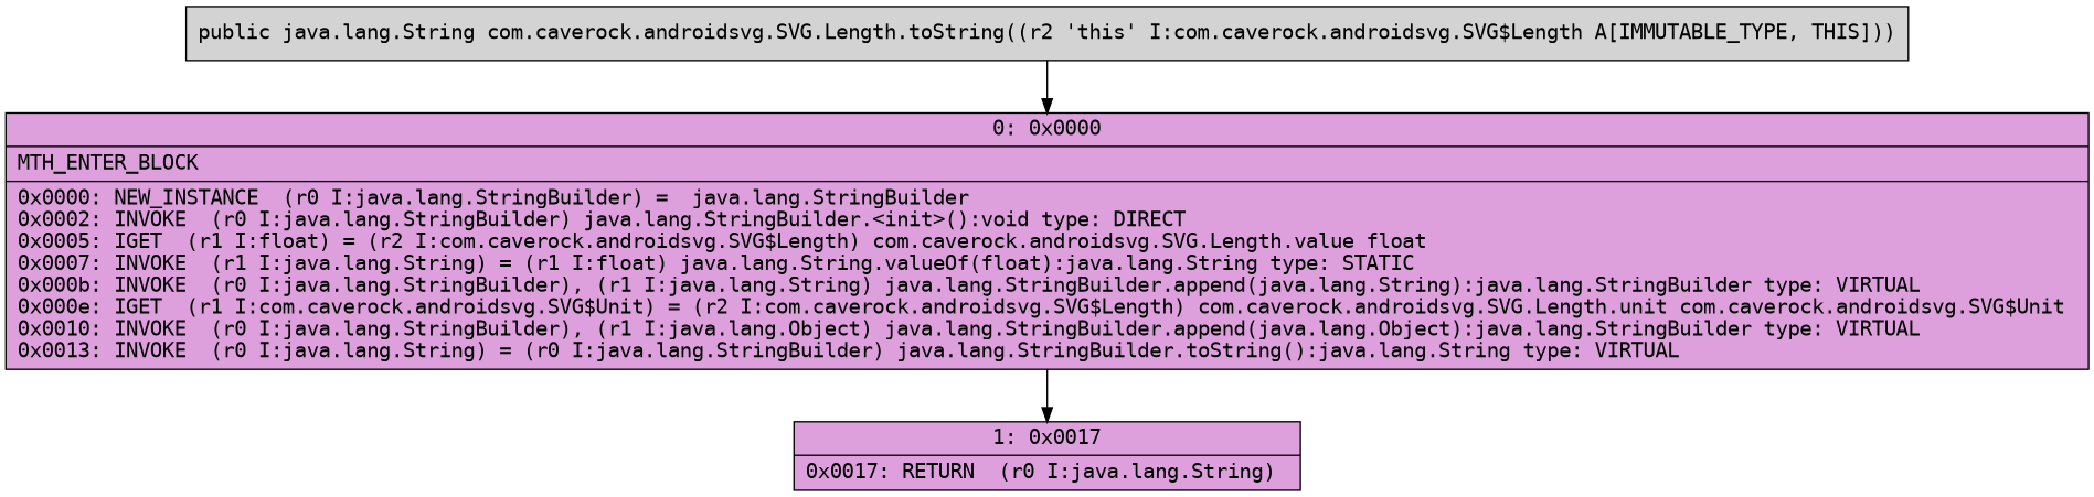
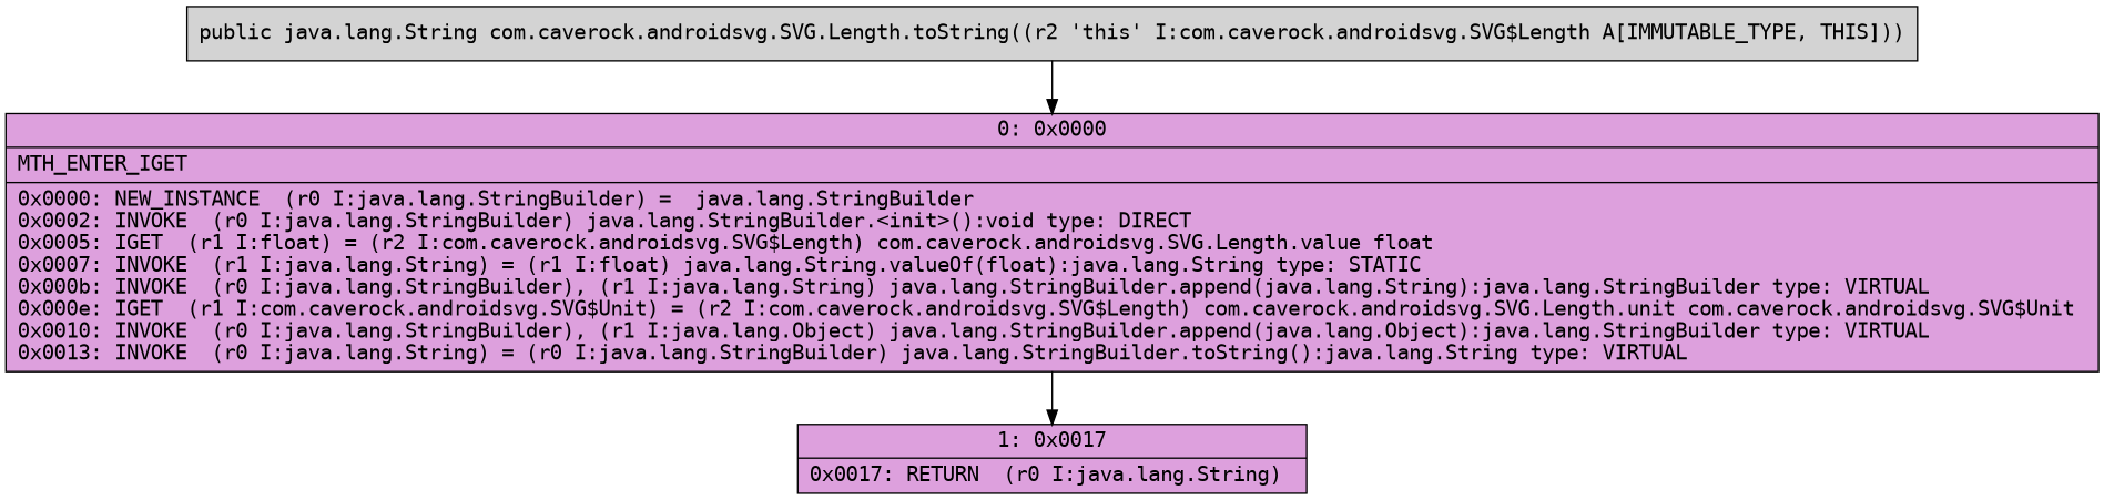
  digraph {
    fontname="DejaVu Sans Mono"
    node [shape=record style=filled fillcolor=plum fontname="DejaVu Sans Mono"]
    edge [fontname="DejaVu Sans Mono"]
-   n1 [label="{0\:\ 0x0000|MTH_ENTER_BLOCK\l|0x0000: NEW_INSTANCE  (r0 I:java.lang.StringBuilder) =  java.lang.StringBuilder \l0x0002: INVOKE  (r0 I:java.lang.StringBuilder) java.lang.StringBuilder.\<init\>():void type: DIRECT \l0x0005: IGET  (r1 I:float) = (r2 I:com.caverock.androidsvg.SVG$Length) com.caverock.androidsvg.SVG.Length.value float \l0x0007: INVOKE  (r1 I:java.lang.String) = (r1 I:float) java.lang.String.valueOf(float):java.lang.String type: STATIC \l0x000b: INVOKE  (r0 I:java.lang.StringBuilder), (r1 I:java.lang.String) java.lang.StringBuilder.append(java.lang.String):java.lang.StringBuilder type: VIRTUAL \l0x000e: IGET  (r1 I:com.caverock.androidsvg.SVG$Unit) = (r2 I:com.caverock.androidsvg.SVG$Length) com.caverock.androidsvg.SVG.Length.unit com.caverock.androidsvg.SVG$Unit \l0x0010: INVOKE  (r0 I:java.lang.StringBuilder), (r1 I:java.lang.Object) java.lang.StringBuilder.append(java.lang.Object):java.lang.StringBuilder type: VIRTUAL \l0x0013: INVOKE  (r0 I:java.lang.String) = (r0 I:java.lang.StringBuilder) java.lang.StringBuilder.toString():java.lang.String type: VIRTUAL \l}"]
+   n1 [label="{0\:\ 0x0000|MTH_ENTER_IGET\l|0x0000: NEW_INSTANCE  (r0 I:java.lang.StringBuilder) =  java.lang.StringBuilder \l0x0002: INVOKE  (r0 I:java.lang.StringBuilder) java.lang.StringBuilder.\<init\>():void type: DIRECT \l0x0005: IGET  (r1 I:float) = (r2 I:com.caverock.androidsvg.SVG$Length) com.caverock.androidsvg.SVG.Length.value float \l0x0007: INVOKE  (r1 I:java.lang.String) = (r1 I:float) java.lang.String.valueOf(float):java.lang.String type: STATIC \l0x000b: INVOKE  (r0 I:java.lang.StringBuilder), (r1 I:java.lang.String) java.lang.StringBuilder.append(java.lang.String):java.lang.StringBuilder type: VIRTUAL \l0x000e: IGET  (r1 I:com.caverock.androidsvg.SVG$Unit) = (r2 I:com.caverock.androidsvg.SVG$Length) com.caverock.androidsvg.SVG.Length.unit com.caverock.androidsvg.SVG$Unit \l0x0010: INVOKE  (r0 I:java.lang.StringBuilder), (r1 I:java.lang.Object) java.lang.StringBuilder.append(java.lang.Object):java.lang.StringBuilder type: VIRTUAL \l0x0013: INVOKE  (r0 I:java.lang.String) = (r0 I:java.lang.StringBuilder) java.lang.StringBuilder.toString():java.lang.String type: VIRTUAL \l}"]
    n2 [label="{1\:\ 0x0017|0x0017: RETURN  (r0 I:java.lang.String) \l}"]
    n3 [label="{public java.lang.String com.caverock.androidsvg.SVG.Length.toString((r2 'this' I:com.caverock.androidsvg.SVG$Length A[IMMUTABLE_TYPE, THIS])) }" fillcolor=lightgrey]
    n1 -> n2
    n3 -> n1
  }
